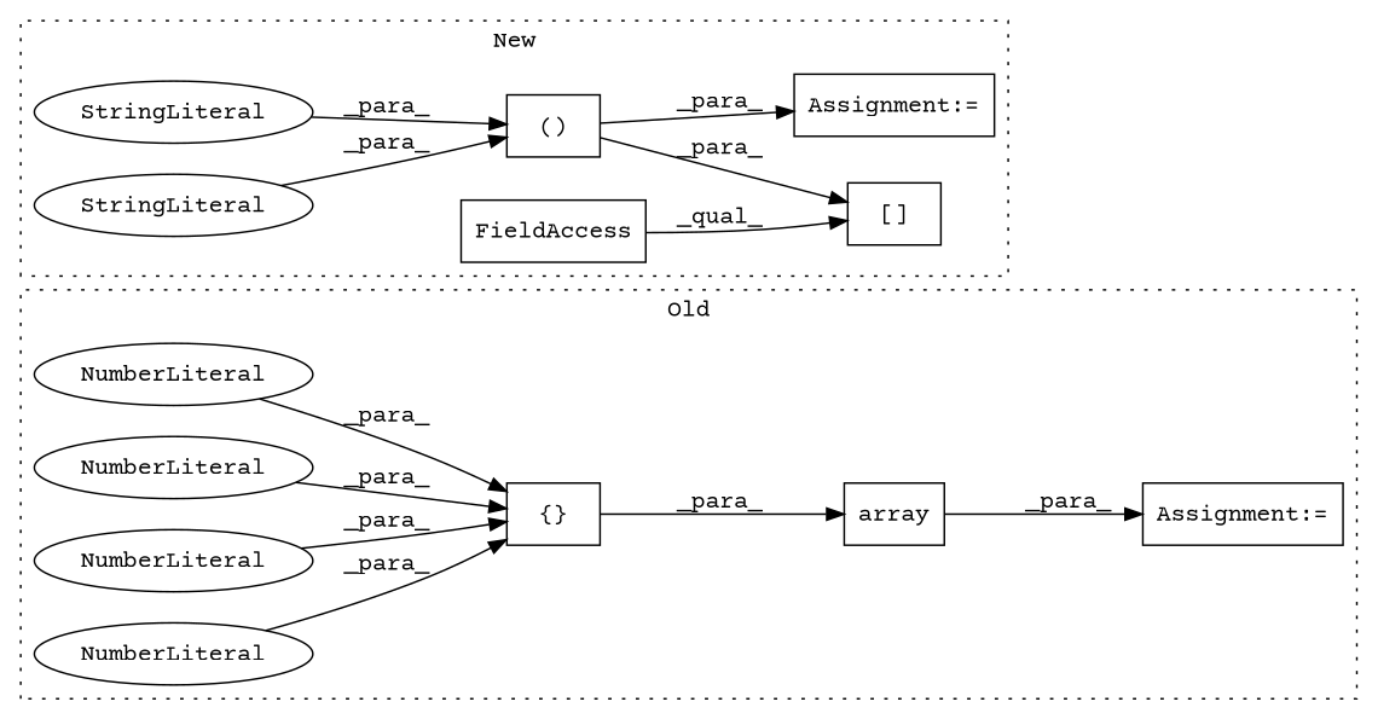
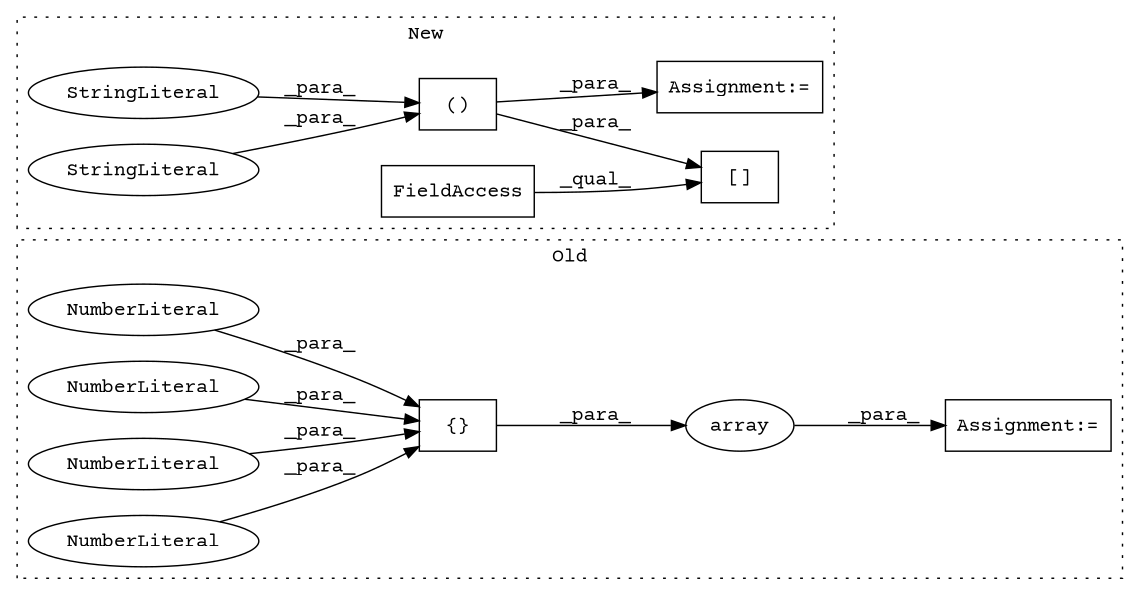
  digraph {
    rankdir=LR
    fontname="Courier Prime"
    node [a=34 l=10 s=8080 shape=box fontname="Courier Prime"]
    edge [fontname="Courier Prime"]
-   n1 [a=32 l="6,1" label=array s="7553,7615"]
+   n1 [a=32 l="6,1" label=array s="7553,7615" shape=ellipse]
    n2 [a=7 l=1 label="Assignment:=" s=7546]
    n3 [a=4 l="1,1" label="{}" s="7570,7614"]
    n4 [label=NumberLiteral s=7571 shape=ellipse]
    n5 [label=NumberLiteral s=7593 shape=ellipse]
    n6 [label=NumberLiteral s=7604 shape=ellipse]
    n7 [label=NumberLiteral s=7582 shape=ellipse]
    n8 [a=106 l=49 label="()"]
    n9 [a=7 l=1 label="Assignment:=" s=8028]
    n10 [a=45 l=18 label=StringLiteral s=8111 shape=ellipse]
    n11 [a=45 l=18 label=StringLiteral shape=ellipse]
    n12 [a=2 l="16,2" label="[]" s="8064,8129"]
    n13 [a=22 label=FieldAccess s=8064]
    subgraph cluster_1 {
      label=Old
      style=dotted
      n1
      n2
      n3
      n4
      n5
      n6
      n7
    }
    subgraph cluster_2 {
      label=New
      style=dotted
      n8
      n9
      n10
      n11
      n12
      n13
    }
    n1 -> n2 [label=_para_]
    n3 -> n1 [label=_para_]
    n4 -> n3 [label=_para_]
    n5 -> n3 [label=_para_]
    n6 -> n3 [label=_para_]
    n7 -> n3 [label=_para_]
    n8 -> n9 [label=_para_]
    n8 -> n12 [label=_para_]
    n10 -> n8 [label=_para_]
    n11 -> n8 [label=_para_]
    n13 -> n12 [label=_qual_]
  }
